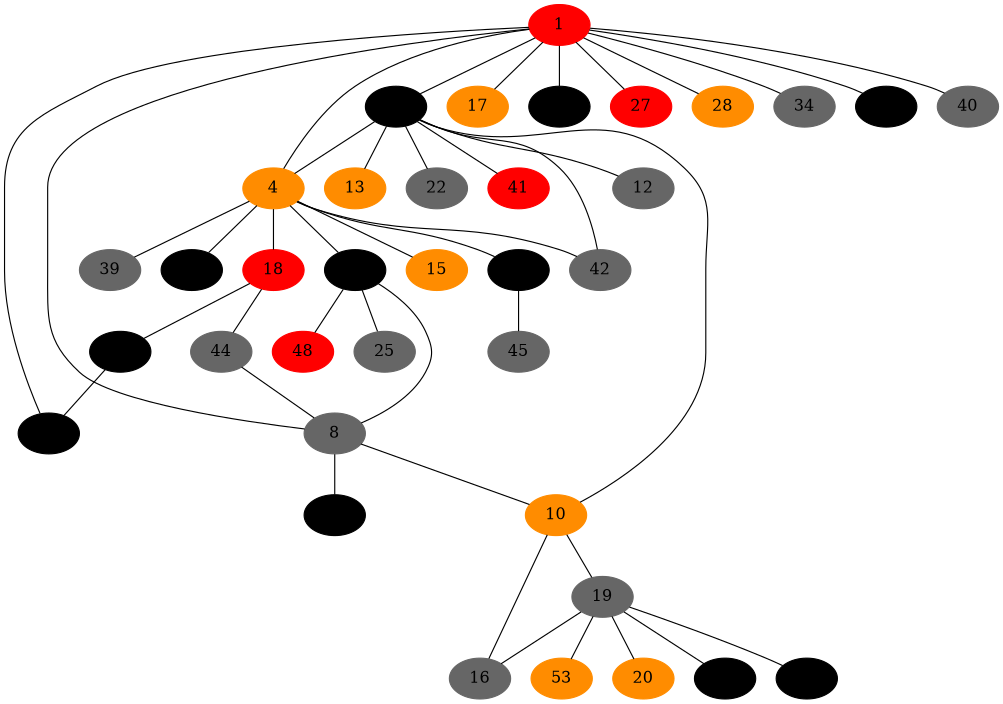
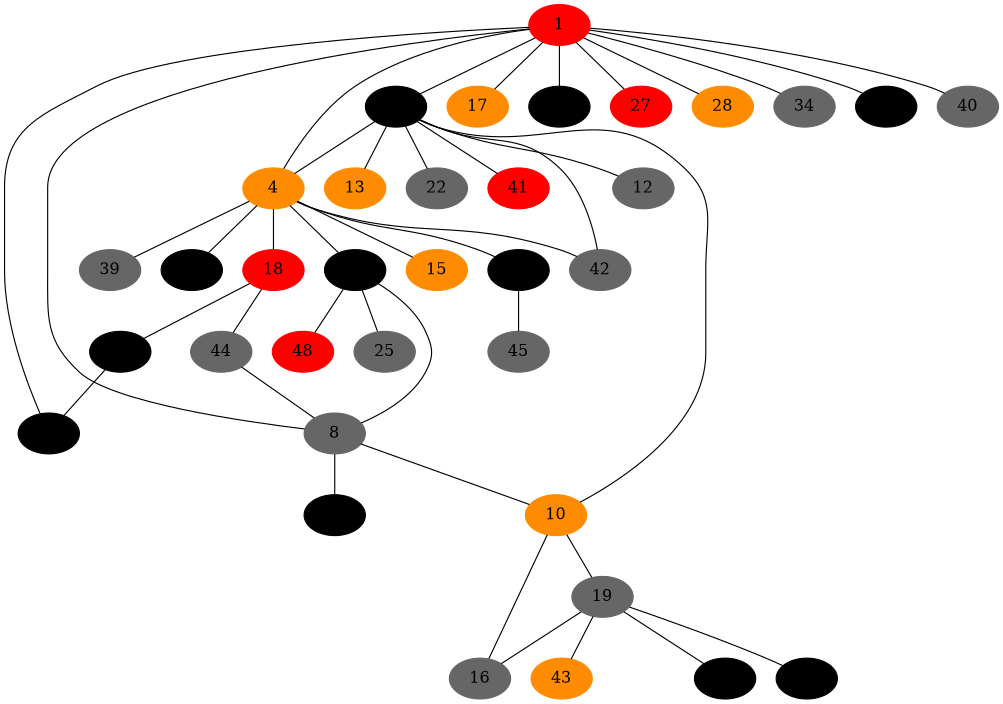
  graph {
    node [color=gray40 style=filled]
    1 [color=red super="+2"]
    3 [color=black super="+9"]
    4 [color=darkorange super="+5"]
    8 [super="+35"]
    17 [color=darkorange]
    26 [color=black super="+36"]
    27 [color=red]
    28 [color=darkorange]
    33 [color=black super="+47"]
    34
    37 [color=black]
    40
    10 [color=darkorange super="+11"]
    12
    13 [color=darkorange]
    22
    41 [color=red]
    42
    7 [color=black super="+24"]
    15 [color=darkorange super="+38"]
    18 [color=red super="+49"]
    23 [color=black]
    39
    46 [color=black]
    14 [color=black super="+52"]
    16
    19 [super="+29"]
    25
    48 [color=red]
    32 [color=black]
    44
    45 [super="+51"]
-   20 [color=darkorange super="+30"]
    21 [color=black super="+50"]
    31 [color=black]
-   43 [color=darkorange label=53]
+   43 [color=darkorange]
    1 -- 3
    1 -- 4
    1 -- 8
    1 -- 17
    1 -- 26
    1 -- 27
    1 -- 28
    1 -- 33
    1 -- 34
    1 -- 37
    1 -- 40
    3 -- 4
    3 -- 10
    3 -- 12
    3 -- 13
    3 -- 22
    3 -- 41
    3 -- 42
    4 -- 42
    4 -- 7
    4 -- 15
    4 -- 18
    4 -- 23
    4 -- 39
    4 -- 46
    8 -- 10
    8 -- 14
    10 -- 16
    10 -- 19
    7 -- 8
    7 -- 25
    7 -- 48
    18 -- 32
    18 -- 44
    23 -- 45
    19 -- 16
-   19 -- 20
    19 -- 21
    19 -- 31
    19 -- 43
    32 -- 33
    44 -- 8
  }
